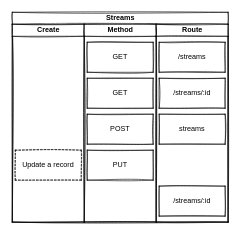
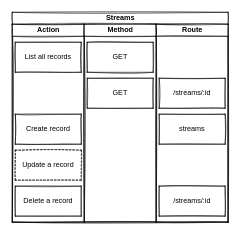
  <mxCell id="0" />
  <mxCell id="1" parent="0" />
  <mxCell id="2" value="Streams" style="swimlane;html=1;childLayout=stackLayout;resizeParent=1;resizeParentMax=0;startSize=20;align=center;swimlaneLine=1;shadow=0;sketch=1;" vertex="1" parent="1"><mxGeometry x="20" y="20" width="360" height="350" as="geometry" /></mxCell>
- <mxCell id="3" value="Create" style="swimlane;html=1;startSize=20;swimlaneLine=1;shadow=0;sketch=1;" vertex="1" parent="2"><mxGeometry y="20" width="120" height="330" as="geometry"><mxRectangle y="20" width="30" height="460" as="alternateBounds" /></mxGeometry></mxCell>
+ <mxCell id="3" value="Action" style="swimlane;html=1;startSize=20;swimlaneLine=1;shadow=0;sketch=1;" vertex="1" parent="2"><mxGeometry y="20" width="120" height="330" as="geometry"><mxRectangle y="20" width="30" height="460" as="alternateBounds" /></mxGeometry></mxCell>
+ <mxCell id="4" value="Delete a record" style="html=1;shadow=0;sketch=1;align=center;whiteSpace=wrap;" vertex="1" parent="3"><mxGeometry x="5" y="270" width="110" height="50" as="geometry" /></mxCell>
+ <mxCell id="5" value="List all records" style="html=1;shadow=0;sketch=1;align=center;whiteSpace=wrap;" vertex="1" parent="3"><mxGeometry x="5" y="30" width="110" height="50" as="geometry" /></mxCell>
+ <mxCell id="6" value="Create record" style="html=1;shadow=0;sketch=1;align=center;whiteSpace=wrap;" vertex="1" parent="3"><mxGeometry x="5" y="150" width="110" height="50" as="geometry" /></mxCell>
  <mxCell id="7" value="Update a record" style="html=1;shadow=0;sketch=1;align=center;whiteSpace=wrap;dashed=1;" vertex="1" parent="3"><mxGeometry x="5" y="210" width="110" height="50" as="geometry" /></mxCell>
  <mxCell id="8" value="Method" style="swimlane;html=1;startSize=20;swimlaneLine=1;shadow=0;sketch=1;" vertex="1" parent="2"><mxGeometry x="120" y="20" width="120" height="330" as="geometry"><mxRectangle x="120" y="20" width="30" height="460" as="alternateBounds" /></mxGeometry></mxCell>
  <mxCell id="9" value="GET" style="html=1;shadow=0;sketch=1;align=center;whiteSpace=wrap;" vertex="1" parent="8"><mxGeometry x="5" y="30" width="110" height="50" as="geometry" /></mxCell>
  <mxCell id="10" value="GET" style="html=1;shadow=0;sketch=1;align=center;whiteSpace=wrap;" vertex="1" parent="8"><mxGeometry x="5" y="90" width="110" height="50" as="geometry" /></mxCell>
- <mxCell id="11" value="POST" style="html=1;shadow=0;sketch=1;align=center;whiteSpace=wrap;" vertex="1" parent="8"><mxGeometry x="5" y="150" width="110" height="50" as="geometry" /></mxCell>
- <mxCell id="12" value="PUT" style="html=1;shadow=0;sketch=1;align=center;whiteSpace=wrap;" vertex="1" parent="8"><mxGeometry x="5" y="210" width="110" height="50" as="geometry" /></mxCell>
  <mxCell id="13" value="Route" style="swimlane;html=1;startSize=20;swimlaneLine=1;shadow=0;sketch=1;" vertex="1" parent="2"><mxGeometry x="240" y="20" width="120" height="330" as="geometry"><mxRectangle x="240" y="20" width="30" height="460" as="alternateBounds" /></mxGeometry></mxCell>
  <mxCell id="14" value="/streams/:id" style="html=1;shadow=0;sketch=1;align=center;whiteSpace=wrap;" vertex="1" parent="13"><mxGeometry x="5" y="270" width="110" height="50" as="geometry" /></mxCell>
- <mxCell id="15" value="/streams" style="html=1;shadow=0;sketch=1;align=center;whiteSpace=wrap;" vertex="1" parent="13"><mxGeometry x="5" y="30" width="110" height="50" as="geometry" /></mxCell>
  <mxCell id="16" value="/streams/:id" style="html=1;shadow=0;sketch=1;align=center;whiteSpace=wrap;" vertex="1" parent="13"><mxGeometry x="5" y="90" width="110" height="50" as="geometry" /></mxCell>
  <mxCell id="17" value="streams" style="html=1;shadow=0;sketch=1;align=center;whiteSpace=wrap;" vertex="1" parent="13"><mxGeometry x="5" y="150" width="110" height="50" as="geometry" /></mxCell>
